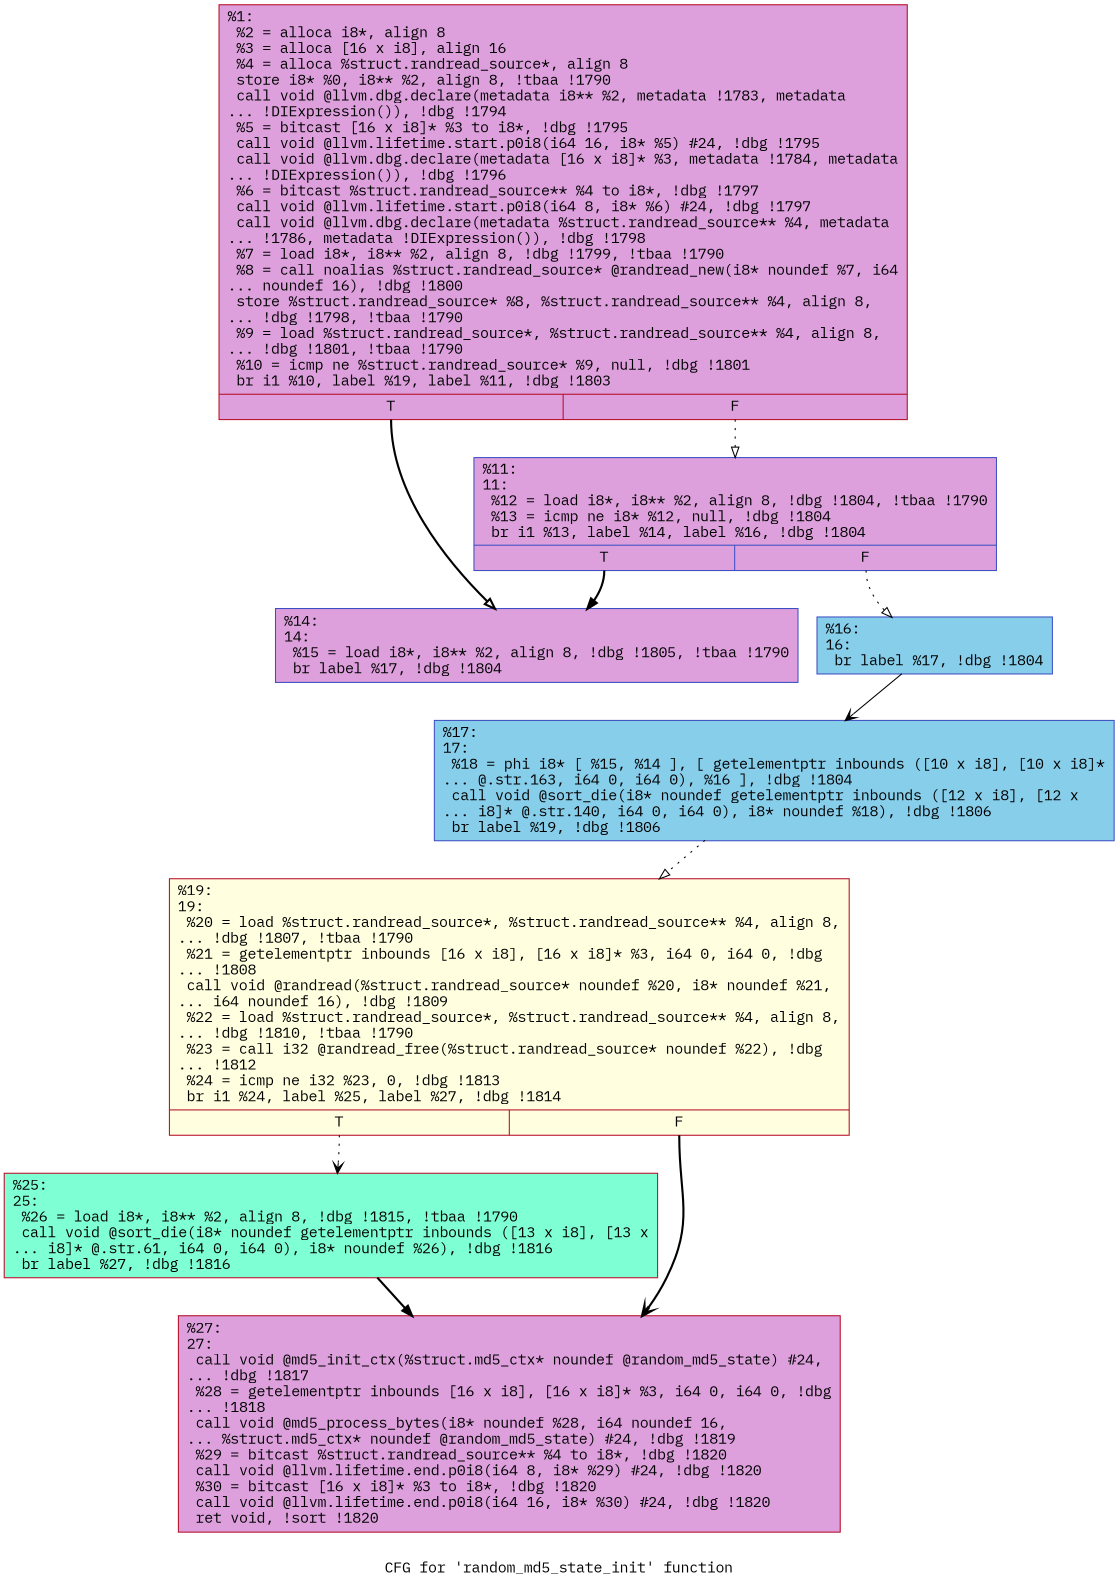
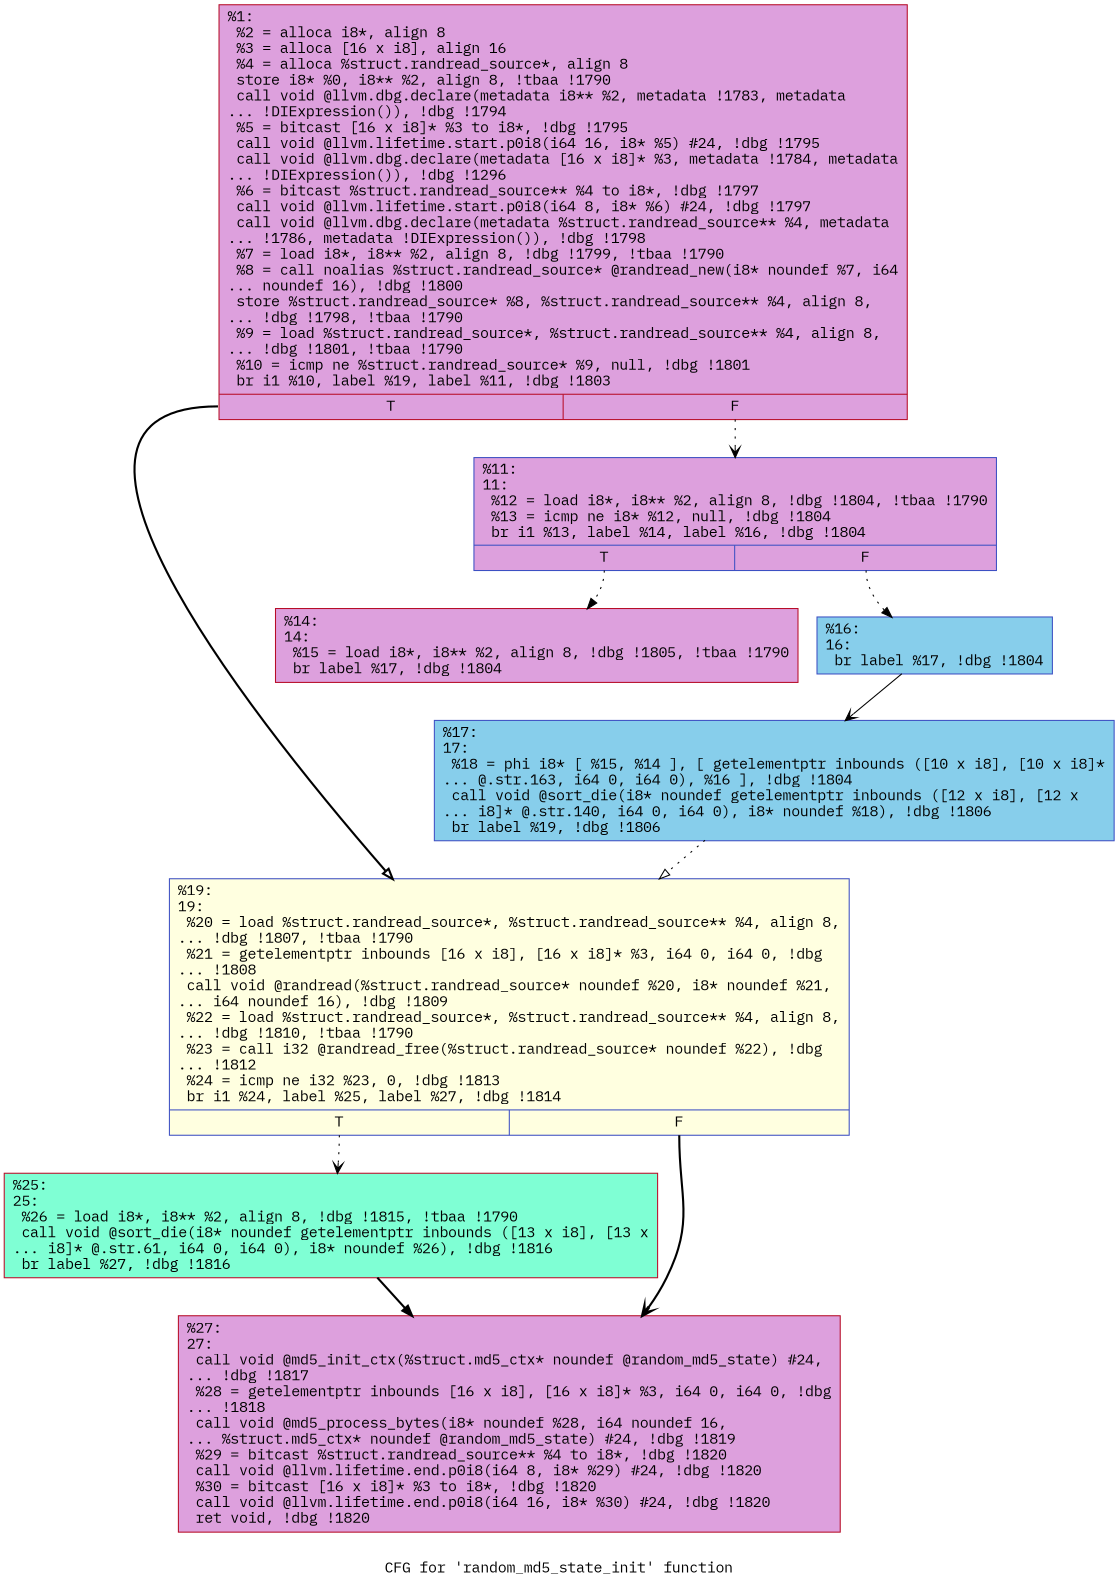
  digraph {
    fontname="IBM Plex Mono"
    label="CFG for 'random_md5_state_init' function"
    node [color="#b70d28ff" fillcolor=plum fontname="IBM Plex Mono" shape=record style=filled]
    edge [arrowhead=vee fontname="IBM Plex Mono" style=bold]
-   n1 [label="{%1:\l  %2 = alloca i8*, align 8\l  %3 = alloca [16 x i8], align 16\l  %4 = alloca %struct.randread_source*, align 8\l  store i8* %0, i8** %2, align 8, !tbaa !1790\l  call void @llvm.dbg.declare(metadata i8** %2, metadata !1783, metadata\l... !DIExpression()), !dbg !1794\l  %5 = bitcast [16 x i8]* %3 to i8*, !dbg !1795\l  call void @llvm.lifetime.start.p0i8(i64 16, i8* %5) #24, !dbg !1795\l  call void @llvm.dbg.declare(metadata [16 x i8]* %3, metadata !1784, metadata\l... !DIExpression()), !dbg !1796\l  %6 = bitcast %struct.randread_source** %4 to i8*, !dbg !1797\l  call void @llvm.lifetime.start.p0i8(i64 8, i8* %6) #24, !dbg !1797\l  call void @llvm.dbg.declare(metadata %struct.randread_source** %4, metadata\l... !1786, metadata !DIExpression()), !dbg !1798\l  %7 = load i8*, i8** %2, align 8, !dbg !1799, !tbaa !1790\l  %8 = call noalias %struct.randread_source* @randread_new(i8* noundef %7, i64\l... noundef 16), !dbg !1800\l  store %struct.randread_source* %8, %struct.randread_source** %4, align 8,\l... !dbg !1798, !tbaa !1790\l  %9 = load %struct.randread_source*, %struct.randread_source** %4, align 8,\l... !dbg !1801, !tbaa !1790\l  %10 = icmp ne %struct.randread_source* %9, null, !dbg !1801\l  br i1 %10, label %19, label %11, !dbg !1803\l|{<s0>T|<s1>F}}"]
-   n2 [fillcolor=lightyellow label="{%19:\l19:                                               \l  %20 = load %struct.randread_source*, %struct.randread_source** %4, align 8,\l... !dbg !1807, !tbaa !1790\l  %21 = getelementptr inbounds [16 x i8], [16 x i8]* %3, i64 0, i64 0, !dbg\l... !1808\l  call void @randread(%struct.randread_source* noundef %20, i8* noundef %21,\l... i64 noundef 16), !dbg !1809\l  %22 = load %struct.randread_source*, %struct.randread_source** %4, align 8,\l... !dbg !1810, !tbaa !1790\l  %23 = call i32 @randread_free(%struct.randread_source* noundef %22), !dbg\l... !1812\l  %24 = icmp ne i32 %23, 0, !dbg !1813\l  br i1 %24, label %25, label %27, !dbg !1814\l|{<s0>T|<s1>F}}"]
+   n1 [label="{%1:\l  %2 = alloca i8*, align 8\l  %3 = alloca [16 x i8], align 16\l  %4 = alloca %struct.randread_source*, align 8\l  store i8* %0, i8** %2, align 8, !tbaa !1790\l  call void @llvm.dbg.declare(metadata i8** %2, metadata !1783, metadata\l... !DIExpression()), !dbg !1794\l  %5 = bitcast [16 x i8]* %3 to i8*, !dbg !1795\l  call void @llvm.lifetime.start.p0i8(i64 16, i8* %5) #24, !dbg !1795\l  call void @llvm.dbg.declare(metadata [16 x i8]* %3, metadata !1784, metadata\l... !DIExpression()), !dbg !1296\l  %6 = bitcast %struct.randread_source** %4 to i8*, !dbg !1797\l  call void @llvm.lifetime.start.p0i8(i64 8, i8* %6) #24, !dbg !1797\l  call void @llvm.dbg.declare(metadata %struct.randread_source** %4, metadata\l... !1786, metadata !DIExpression()), !dbg !1798\l  %7 = load i8*, i8** %2, align 8, !dbg !1799, !tbaa !1790\l  %8 = call noalias %struct.randread_source* @randread_new(i8* noundef %7, i64\l... noundef 16), !dbg !1800\l  store %struct.randread_source* %8, %struct.randread_source** %4, align 8,\l... !dbg !1798, !tbaa !1790\l  %9 = load %struct.randread_source*, %struct.randread_source** %4, align 8,\l... !dbg !1801, !tbaa !1790\l  %10 = icmp ne %struct.randread_source* %9, null, !dbg !1801\l  br i1 %10, label %19, label %11, !dbg !1803\l|{<s0>T|<s1>F}}"]
+   n2 [color="#3d50c3ff" fillcolor=lightyellow label="{%19:\l19:                                               \l  %20 = load %struct.randread_source*, %struct.randread_source** %4, align 8,\l... !dbg !1807, !tbaa !1790\l  %21 = getelementptr inbounds [16 x i8], [16 x i8]* %3, i64 0, i64 0, !dbg\l... !1808\l  call void @randread(%struct.randread_source* noundef %20, i8* noundef %21,\l... i64 noundef 16), !dbg !1809\l  %22 = load %struct.randread_source*, %struct.randread_source** %4, align 8,\l... !dbg !1810, !tbaa !1790\l  %23 = call i32 @randread_free(%struct.randread_source* noundef %22), !dbg\l... !1812\l  %24 = icmp ne i32 %23, 0, !dbg !1813\l  br i1 %24, label %25, label %27, !dbg !1814\l|{<s0>T|<s1>F}}"]
    n3 [color="#3d50c3ff" label="{%11:\l11:                                               \l  %12 = load i8*, i8** %2, align 8, !dbg !1804, !tbaa !1790\l  %13 = icmp ne i8* %12, null, !dbg !1804\l  br i1 %13, label %14, label %16, !dbg !1804\l|{<s0>T|<s1>F}}"]
    n4 [fillcolor=aquamarine label="{%25:\l25:                                               \l  %26 = load i8*, i8** %2, align 8, !dbg !1815, !tbaa !1790\l  call void @sort_die(i8* noundef getelementptr inbounds ([13 x i8], [13 x\l... i8]* @.str.61, i64 0, i64 0), i8* noundef %26), !dbg !1816\l  br label %27, !dbg !1816\l}"]
-   n5 [label="{%27:\l27:                                               \l  call void @md5_init_ctx(%struct.md5_ctx* noundef @random_md5_state) #24,\l... !dbg !1817\l  %28 = getelementptr inbounds [16 x i8], [16 x i8]* %3, i64 0, i64 0, !dbg\l... !1818\l  call void @md5_process_bytes(i8* noundef %28, i64 noundef 16,\l... %struct.md5_ctx* noundef @random_md5_state) #24, !dbg !1819\l  %29 = bitcast %struct.randread_source** %4 to i8*, !dbg !1820\l  call void @llvm.lifetime.end.p0i8(i64 8, i8* %29) #24, !dbg !1820\l  %30 = bitcast [16 x i8]* %3 to i8*, !dbg !1820\l  call void @llvm.lifetime.end.p0i8(i64 16, i8* %30) #24, !dbg !1820\l  ret void, !sort !1820\l}"]
-   n6 [color="#3d50c3ff" label="{%14:\l14:                                               \l  %15 = load i8*, i8** %2, align 8, !dbg !1805, !tbaa !1790\l  br label %17, !dbg !1804\l}"]
+   n5 [label="{%27:\l27:                                               \l  call void @md5_init_ctx(%struct.md5_ctx* noundef @random_md5_state) #24,\l... !dbg !1817\l  %28 = getelementptr inbounds [16 x i8], [16 x i8]* %3, i64 0, i64 0, !dbg\l... !1818\l  call void @md5_process_bytes(i8* noundef %28, i64 noundef 16,\l... %struct.md5_ctx* noundef @random_md5_state) #24, !dbg !1819\l  %29 = bitcast %struct.randread_source** %4 to i8*, !dbg !1820\l  call void @llvm.lifetime.end.p0i8(i64 8, i8* %29) #24, !dbg !1820\l  %30 = bitcast [16 x i8]* %3 to i8*, !dbg !1820\l  call void @llvm.lifetime.end.p0i8(i64 16, i8* %30) #24, !dbg !1820\l  ret void, !dbg !1820\l}"]
+   n6 [label="{%14:\l14:                                               \l  %15 = load i8*, i8** %2, align 8, !dbg !1805, !tbaa !1790\l  br label %17, !dbg !1804\l}"]
    n7 [color="#3d50c3ff" fillcolor=skyblue label="{%16:\l16:                                               \l  br label %17, !dbg !1804\l}"]
    n8 [color="#3d50c3ff" fillcolor=skyblue label="{%17:\l17:                                               \l  %18 = phi i8* [ %15, %14 ], [ getelementptr inbounds ([10 x i8], [10 x i8]*\l... @.str.163, i64 0, i64 0), %16 ], !dbg !1804\l  call void @sort_die(i8* noundef getelementptr inbounds ([12 x i8], [12 x\l... i8]* @.str.140, i64 0, i64 0), i8* noundef %18), !dbg !1806\l  br label %19, !dbg !1806\l}"]
-   n1 -> n6 [arrowhead=onormal tailport=s0]
-   n1 -> n3 [arrowhead=onormal style=dotted tailport=s1]
+   n1 -> n2 [arrowhead=onormal tailport=s0]
+   n1 -> n3 [style=dotted tailport=s1]
    n2 -> n4 [style=dotted tailport=s0]
    n2 -> n5 [tailport=s1]
-   n3 -> n6 [arrowhead=normal tailport=s0]
-   n3 -> n7 [arrowhead=onormal style=dotted tailport=s1]
+   n3 -> n6 [arrowhead=normal style=dotted tailport=s0]
+   n3 -> n7 [arrowhead=normal style=dotted tailport=s1]
    n4 -> n5 [arrowhead=normal]
    n7 -> n8 [style=solid]
    n8 -> n2 [arrowhead=onormal style=dotted]
  }
